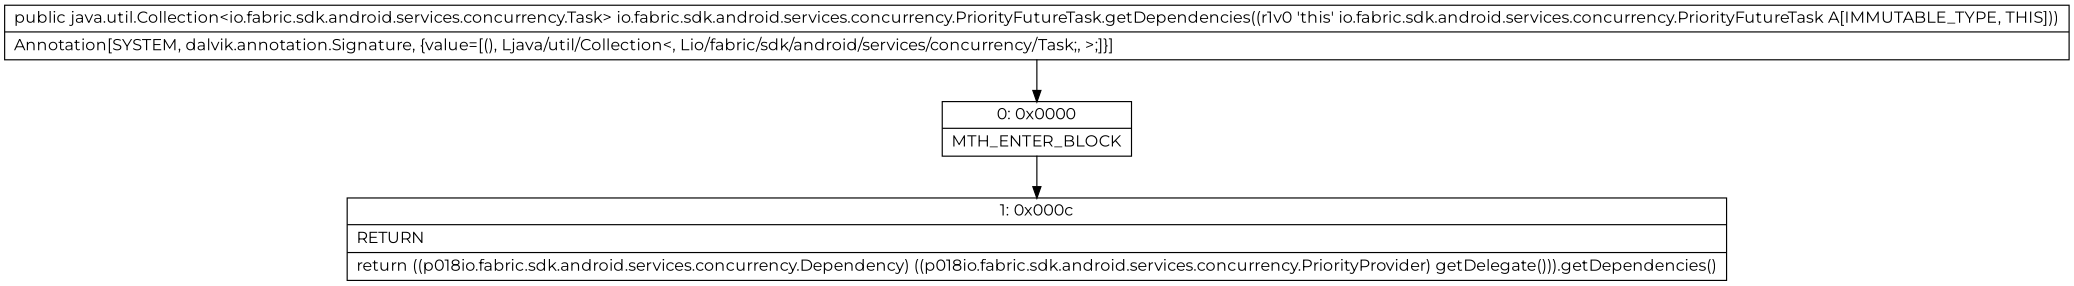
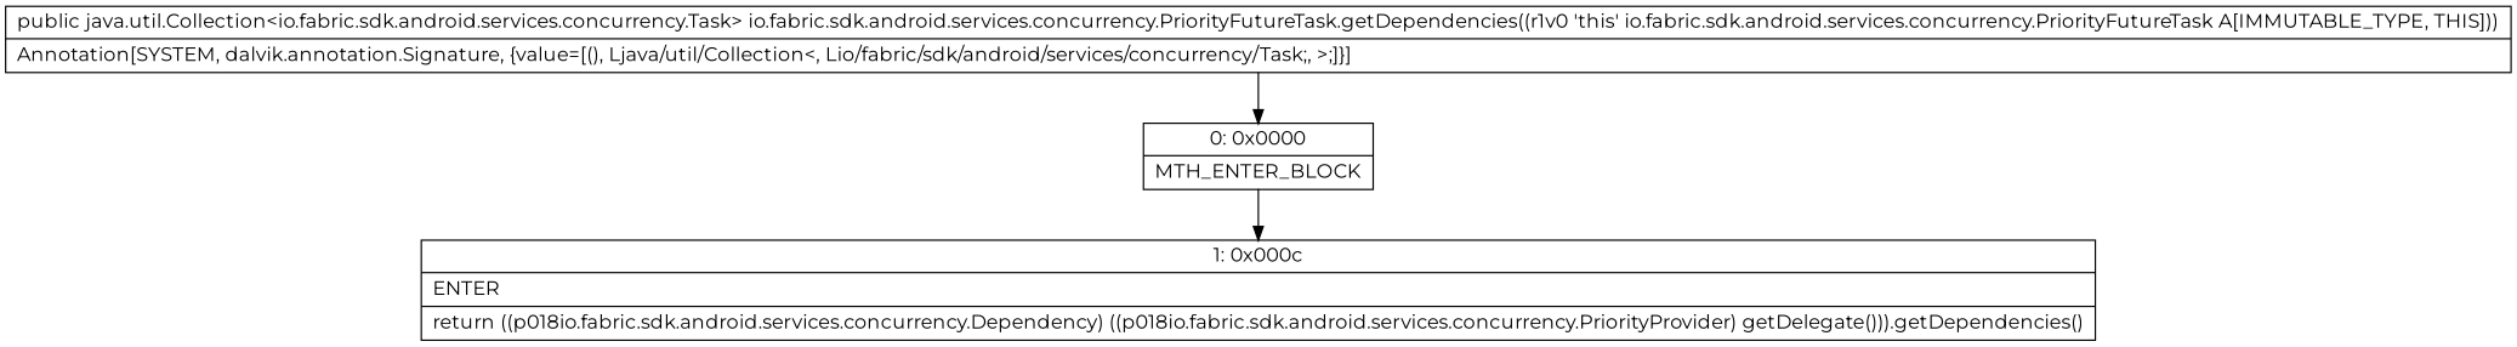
  digraph {
    fontname=Montserrat
    node [shape=record fontname=Montserrat]
    edge [fontname=Montserrat]
    n1 [label="{0\:\ 0x0000|MTH_ENTER_BLOCK\l}"]
-   n2 [label="{1\:\ 0x000c|RETURN\l|return ((p018io.fabric.sdk.android.services.concurrency.Dependency) ((p018io.fabric.sdk.android.services.concurrency.PriorityProvider) getDelegate())).getDependencies()\l}"]
+   n2 [label="{1\:\ 0x000c|ENTER\l|return ((p018io.fabric.sdk.android.services.concurrency.Dependency) ((p018io.fabric.sdk.android.services.concurrency.PriorityProvider) getDelegate())).getDependencies()\l}"]
    n3 [label="{public java.util.Collection\<io.fabric.sdk.android.services.concurrency.Task\> io.fabric.sdk.android.services.concurrency.PriorityFutureTask.getDependencies((r1v0 'this' io.fabric.sdk.android.services.concurrency.PriorityFutureTask A[IMMUTABLE_TYPE, THIS]))  | Annotation[SYSTEM, dalvik.annotation.Signature, \{value=[(), Ljava\/util\/Collection\<, Lio\/fabric\/sdk\/android\/services\/concurrency\/Task;, \>;]\}]\l}"]
    n1 -> n2
    n3 -> n1
  }
